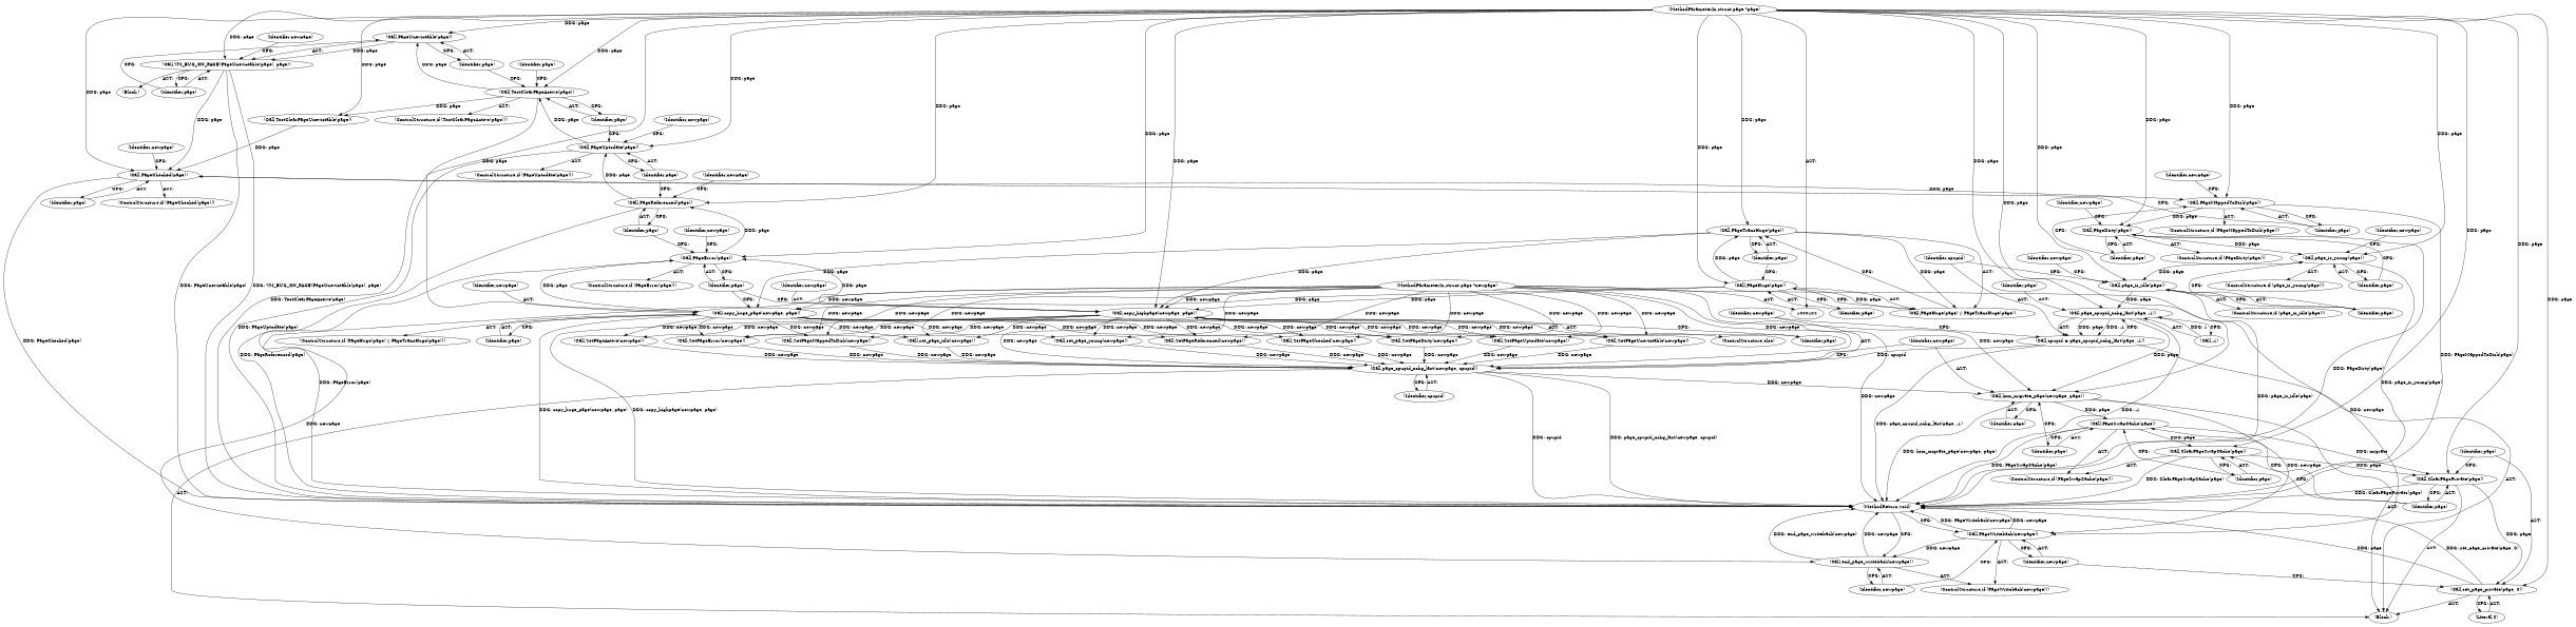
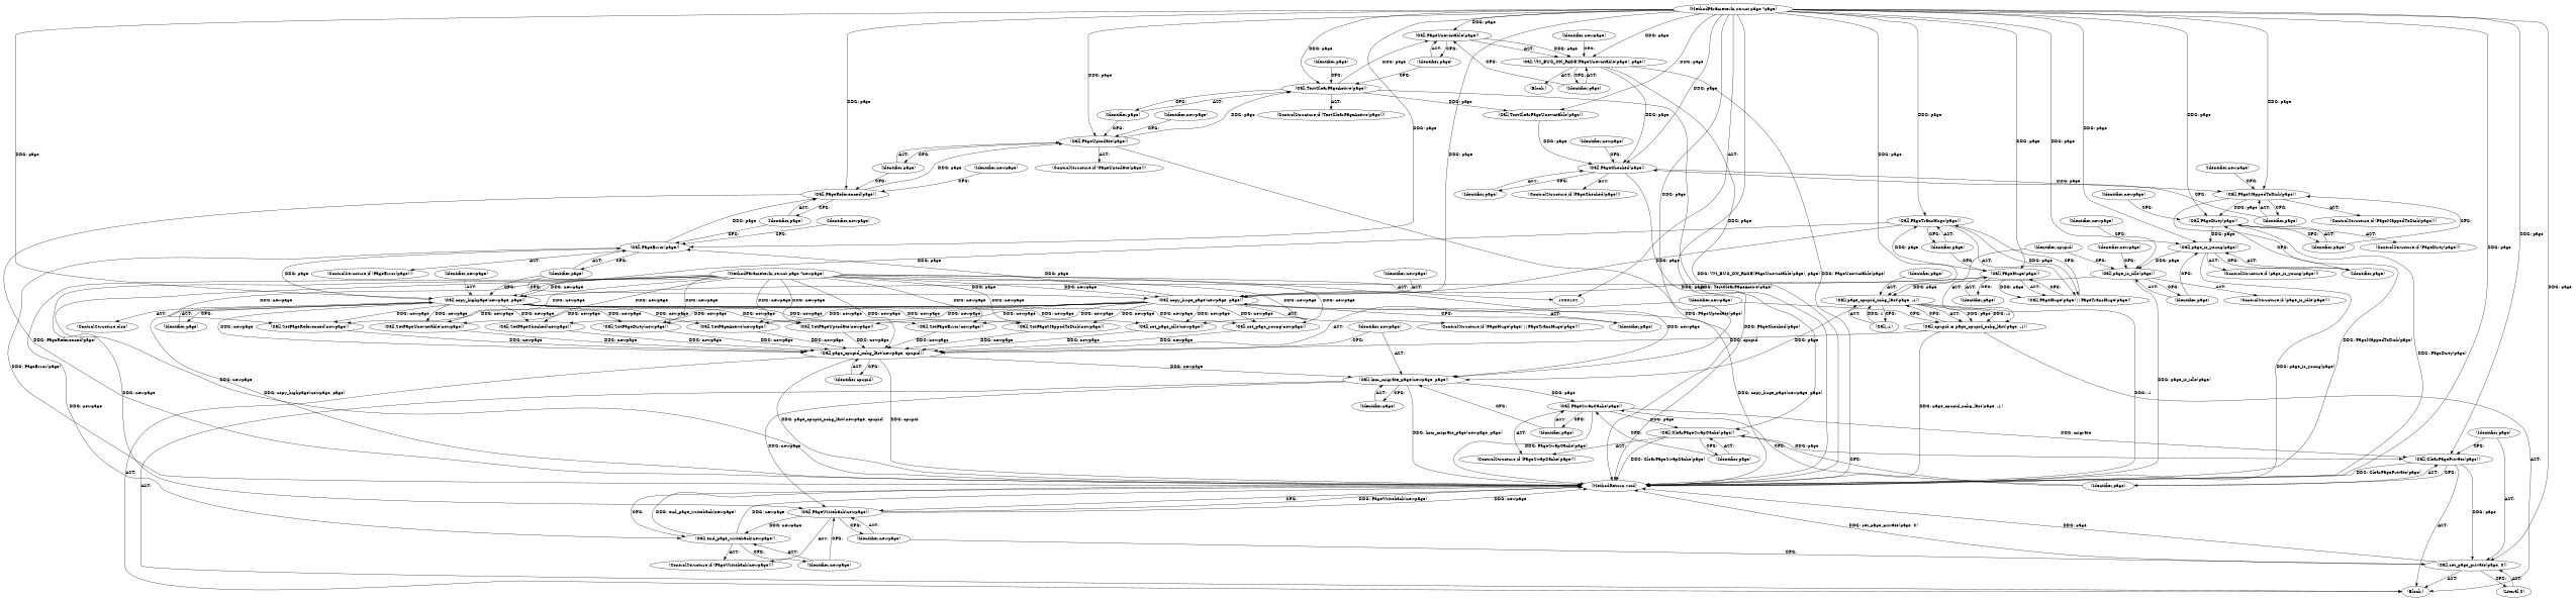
  digraph {
    n1 [label="(Call,PageUnevictable(page))"]
    n2 [label="(Call,VM_BUG_ON_PAGE(PageUnevictable(page), page))"]
    n3 [label="(Identifier,page)"]
    n4 [label="(MethodReturn,void)"]
    n5 [label="(Call,PageChecked(page))"]
    n6 [label="(Block,)"]
    n7 [label="(Identifier,page)"]
    n8 [label="(Call,TestClearPageActive(page))"]
    n9 [label="(ControlStructure,if (TestClearPageActive(page)))"]
    n10 [label="(Identifier,page)"]
    n11 [label="(Call,TestClearPageUnevictable(page))"]
    n12 [label="(Call,PageUptodate(page))"]
    n13 [label="(Call,PageWriteback(newpage))"]
    n14 [label="(Call,end_page_writeback(newpage))"]
    n15 [label="(Identifier,page)"]
    n16 [label="(ControlStructure,if (PageUptodate(page)))"]
    n17 [label="(Call,PageReferenced(page))"]
    n18 [label="(Identifier,page)"]
    n19 [label="(Call,PageError(page))"]
    n20 [label="(Identifier,page)"]
    n21 [label="(ControlStructure,if (PageError(page)))"]
    n22 [label="(Call,copy_huge_page(newpage, page))"]
    n23 [label="(Call,copy_highpage(newpage, page))"]
    n24 [label="(Call,SetPageDirty(newpage))"]
    n25 [label="(Call,SetPageUptodate(newpage))"]
    n26 [label="(ControlStructure,if (PageHuge(page) || PageTransHuge(page)))"]
    n27 [label="(Identifier,page)"]
    n28 [label="(Call,SetPageUnevictable(newpage))"]
    n29 [label="(Call,SetPageMappedToDisk(newpage))"]
    n30 [label="(Call,set_page_idle(newpage))"]
    n31 [label="(Call,SetPageChecked(newpage))"]
    n32 [label="(Call,SetPageError(newpage))"]
    n33 [label="(Call,SetPageActive(newpage))"]
    n34 [label="(Call,set_page_young(newpage))"]
    n35 [label="(Call,SetPageReferenced(newpage))"]
    n36 [label="(Call,page_cpupid_xchg_last(newpage, cpupid))"]
    n37 [label="(Call,ksm_migrate_page(newpage, page))"]
    n38 [label="(Block,)"]
    n39 [label="(Identifier,cpupid)"]
    n40 [label="(MethodParameterIn,struct page *newpage)"]
    1000104
    n42 [label="(ControlStructure,else)"]
    n43 [label="(Identifier,page)"]
    n44 [label="(Call,PageSwapCache(page))"]
    n45 [label="(Identifier,page)"]
    n46 [label="(ControlStructure,if (PageWriteback(newpage)))"]
    n47 [label="(Identifier,newpage)"]
    n48 [label="(Identifier,newpage)"]
    n49 [label="(Call,PageTransHuge(page))"]
    n50 [label="(Identifier,page)"]
    n51 [label="(Call,PageHuge(page) || PageTransHuge(page))"]
    n52 [label="(Call,PageHuge(page))"]
    n53 [label="(Identifier,page)"]
    n54 [label="(MethodParameterIn,struct page *page)"]
    n55 [label="(Call,PageMappedToDisk(page))"]
    n56 [label="(Call,PageDirty(page))"]
    n57 [label="(Call,page_is_young(page))"]
    n58 [label="(Call,page_is_idle(page))"]
    n59 [label="(Call,page_cpupid_xchg_last(page, -1))"]
    n60 [label="(Call,ClearPageSwapCache(page))"]
    n61 [label="(Call,ClearPagePrivate(page))"]
    n62 [label="(Call,set_page_private(page, 0))"]
    n63 [label="(ControlStructure,if (PageChecked(page)))"]
    n64 [label="(Identifier,page)"]
    n65 [label="(ControlStructure,if (PageMappedToDisk(page)))"]
    n66 [label="(Identifier,page)"]
    n67 [label="(Identifier,page)"]
    n68 [label="(ControlStructure,if (PageDirty(page)))"]
    n69 [label="(ControlStructure,if (page_is_young(page)))"]
    n70 [label="(Identifier,page)"]
    n71 [label="(Identifier,page)"]
    n72 [label="(ControlStructure,if (page_is_idle(page)))"]
    n73 [label="(Call,cpupid = page_cpupid_xchg_last(page, -1))"]
    n74 [label="(Call,-1)"]
    n75 [label="(ControlStructure,if (PageSwapCache(page)))"]
    n76 [label="(Identifier,page)"]
    n77 [label="(Identifier,page)"]
    n78 [label="(Identifier,page)"]
    n79 [label="(Literal,0)"]
    n80 [label="(Identifier,newpage)"]
    n81 [label="(Identifier,newpage)"]
    n82 [label="(Identifier,newpage)"]
    n83 [label="(Identifier,cpupid)"]
    n84 [label="(Identifier,page)"]
    n85 [label="(Identifier,newpage)"]
    n86 [label="(Identifier,newpage)"]
    n87 [label="(Identifier,newpage)"]
    n88 [label="(Identifier,newpage)"]
    n89 [label="(Identifier,newpage)"]
    n90 [label="(Identifier,page)"]
    n91 [label="(Identifier,newpage)"]
    n92 [label="(Identifier,newpage)"]
    n93 [label="(Identifier,newpage)"]
    n94 [label="(Identifier,page)"]
    n95 [label="(Identifier,newpage)"]
    n96 [label="(Identifier,newpage)"]
    n1 -> n2 [label="AST: "]
    n1 -> n2 [label="DDG: page"]
    n1 -> n3 [label="CFG: "]
    n2 -> n4 [label="DDG: PageUnevictable(page)"]
    n2 -> n4 [label="DDG: VM_BUG_ON_PAGE(PageUnevictable(page), page)"]
    n2 -> n5 [label="DDG: page"]
    n2 -> n6 [label="AST: "]
    n2 -> n7 [label="CFG: "]
    n3 -> n1 [label="AST: "]
    n3 -> n8 [label="CFG: "]
    n4 -> n13 [label="CFG: "]
    n4 -> n14 [label="CFG: "]
    n5 -> n4 [label="DDG: PageChecked(page)"]
    n5 -> n55 [label="DDG: page"]
    n5 -> n63 [label="AST: "]
    n5 -> n64 [label="CFG: "]
    n7 -> n1 [label="CFG: "]
    n7 -> n2 [label="AST: "]
    n8 -> n1 [label="DDG: page"]
    n8 -> n4 [label="DDG: TestClearPageActive(page)"]
    n8 -> n9 [label="AST: "]
    n8 -> n10 [label="CFG: "]
    n8 -> n11 [label="DDG: page"]
    n10 -> n8 [label="AST: "]
    n10 -> n12 [label="CFG: "]
    n11 -> n5 [label="DDG: page"]
    n12 -> n4 [label="DDG: PageUptodate(page)"]
    n12 -> n8 [label="DDG: page"]
    n12 -> n15 [label="CFG: "]
    n12 -> n16 [label="AST: "]
    n13 -> n4 [label="DDG: PageWriteback(newpage)"]
    n13 -> n4 [label="DDG: newpage"]
    n13 -> n14 [label="DDG: newpage"]
    n13 -> n46 [label="AST: "]
    n13 -> n47 [label="CFG: "]
    n14 -> n4 [label="DDG: end_page_writeback(newpage)"]
    n14 -> n4 [label="DDG: newpage"]
    n14 -> n46 [label="AST: "]
    n14 -> n48 [label="CFG: "]
    n15 -> n12 [label="AST: "]
    n15 -> n17 [label="CFG: "]
    n17 -> n4 [label="DDG: PageReferenced(page)"]
    n17 -> n12 [label="DDG: page"]
    n17 -> n18 [label="CFG: "]
    n18 -> n17 [label="AST: "]
    n18 -> n19 [label="CFG: "]
    n19 -> n4 [label="DDG: PageError(page)"]
    n19 -> n17 [label="DDG: page"]
    n19 -> n20 [label="CFG: "]
    n19 -> n21 [label="AST: "]
    n20 -> n19 [label="AST: "]
    n20 -> n22 [label="CFG: "]
    n20 -> n23 [label="CFG: "]
    n22 -> n4 [label="DDG: copy_huge_page(newpage, page)"]
    n22 -> n19 [label="DDG: page"]
    n22 -> n24 [label="DDG: newpage"]
    n22 -> n25 [label="DDG: newpage"]
    n22 -> n26 [label="AST: "]
    n22 -> n27 [label="CFG: "]
    n22 -> n28 [label="DDG: newpage"]
    n22 -> n29 [label="DDG: newpage"]
    n22 -> n30 [label="DDG: newpage"]
    n22 -> n31 [label="DDG: newpage"]
    n22 -> n32 [label="DDG: newpage"]
    n22 -> n33 [label="DDG: newpage"]
    n22 -> n34 [label="DDG: newpage"]
    n22 -> n35 [label="DDG: newpage"]
    n23 -> n4 [label="DDG: copy_highpage(newpage, page)"]
    n23 -> n19 [label="DDG: page"]
    n23 -> n24 [label="DDG: newpage"]
    n23 -> n25 [label="DDG: newpage"]
    n23 -> n28 [label="DDG: newpage"]
    n23 -> n29 [label="DDG: newpage"]
    n23 -> n30 [label="DDG: newpage"]
    n23 -> n31 [label="DDG: newpage"]
    n23 -> n32 [label="DDG: newpage"]
    n23 -> n33 [label="DDG: newpage"]
    n23 -> n34 [label="DDG: newpage"]
    n23 -> n35 [label="DDG: newpage"]
    n23 -> n36 [label="DDG: newpage"]
    n23 -> n42 [label="AST: "]
    n23 -> n43 [label="CFG: "]
    n24 -> n36 [label="DDG: newpage"]
    n25 -> n36 [label="DDG: newpage"]
    n27 -> n22 [label="AST: "]
    n28 -> n36 [label="DDG: newpage"]
    n29 -> n36 [label="DDG: newpage"]
    n30 -> n36 [label="DDG: newpage"]
    n31 -> n36 [label="DDG: newpage"]
    n32 -> n36 [label="DDG: newpage"]
    n33 -> n36 [label="DDG: newpage"]
    n34 -> n36 [label="DDG: newpage"]
    n35 -> n36 [label="DDG: newpage"]
    n36 -> n4 [label="DDG: cpupid"]
    n36 -> n4 [label="DDG: page_cpupid_xchg_last(newpage, cpupid)"]
    n36 -> n37 [label="DDG: newpage"]
    n36 -> n38 [label="AST: "]
    n36 -> n39 [label="CFG: "]
    n37 -> n4 [label="DDG: ksm_migrate_page(newpage, page)"]
    n37 -> n13 [label="DDG: newpage"]
    n37 -> n38 [label="AST: "]
    n37 -> n44 [label="DDG: page"]
    n37 -> n45 [label="CFG: "]
    n39 -> n36 [label="AST: "]
    n40 -> n4 [label="DDG: newpage"]
    n40 -> n13 [label="DDG: newpage"]
    n40 -> n14 [label="DDG: newpage"]
    n40 -> n22 [label="DDG: newpage"]
    n40 -> n23 [label="DDG: newpage"]
    n40 -> n24 [label="DDG: newpage"]
    n40 -> n25 [label="DDG: newpage"]
    n40 -> n28 [label="DDG: newpage"]
    n40 -> n29 [label="DDG: newpage"]
    n40 -> n30 [label="DDG: newpage"]
    n40 -> n31 [label="DDG: newpage"]
    n40 -> n32 [label="DDG: newpage"]
+   n40 -> n33 [label="DDG: newpage"]
    n40 -> n34 [label="DDG: newpage"]
    n40 -> n35 [label="DDG: newpage"]
    n40 -> n36 [label="DDG: newpage"]
    n40 -> n37 [label="DDG: newpage"]
    n40 -> 1000104 [label="AST: "]
    n43 -> n23 [label="AST: "]
    n44 -> n4 [label="DDG: PageSwapCache(page)"]
    n44 -> n60 [label="DDG: page"]
    n44 -> n61 [label="DDG: migrate"]
    n44 -> n75 [label="AST: "]
    n44 -> n76 [label="CFG: "]
    n45 -> n37 [label="AST: "]
    n47 -> n13 [label="AST: "]
    n47 -> n62 [label="CFG: "]
    n48 -> n13 [label="CFG: "]
    n48 -> n14 [label="AST: "]
    n49 -> n22 [label="DDG: page"]
    n49 -> n23 [label="DDG: page"]
    n49 -> n50 [label="CFG: "]
    n49 -> n51 [label="AST: "]
    n49 -> n51 [label="DDG: page"]
    n50 -> n49 [label="AST: "]
    n50 -> n52 [label="CFG: "]
    n51 -> n49 [label="CFG: "]
    n51 -> n52 [label="CFG: "]
    n52 -> n22 [label="DDG: page"]
    n52 -> n23 [label="DDG: page"]
    n52 -> n49 [label="DDG: page"]
    n52 -> n51 [label="AST: "]
    n52 -> n51 [label="DDG: page"]
    n52 -> n53 [label="CFG: "]
    n53 -> n52 [label="AST: "]
    n54 -> n1 [label="DDG: page"]
    n54 -> n2 [label="DDG: page"]
+   n54 -> n4 [label="DDG: page"]
    n54 -> n5 [label="DDG: page"]
    n54 -> n8 [label="DDG: page"]
    n54 -> n11 [label="DDG: page"]
    n54 -> n12 [label="DDG: page"]
    n54 -> n17 [label="DDG: page"]
    n54 -> n19 [label="DDG: page"]
    n54 -> n22 [label="DDG: page"]
    n54 -> n23 [label="DDG: page"]
    n54 -> n37 [label="DDG: page"]
    n54 -> 1000104 [label="AST: "]
    n54 -> n49 [label="DDG: page"]
    n54 -> n52 [label="DDG: page"]
    n54 -> n55 [label="DDG: page"]
    n54 -> n56 [label="DDG: page"]
    n54 -> n57 [label="DDG: page"]
    n54 -> n58 [label="DDG: page"]
    n54 -> n59 [label="DDG: page"]
    n54 -> n60 [label="DDG: page"]
    n54 -> n61 [label="DDG: page"]
    n54 -> n62 [label="DDG: page"]
    n55 -> n4 [label="DDG: PageMappedToDisk(page)"]
    n55 -> n56 [label="DDG: page"]
    n55 -> n65 [label="AST: "]
    n55 -> n66 [label="CFG: "]
    n56 -> n4 [label="DDG: PageDirty(page)"]
    n56 -> n57 [label="DDG: page"]
    n56 -> n67 [label="CFG: "]
    n56 -> n68 [label="AST: "]
    n57 -> n4 [label="DDG: page_is_young(page)"]
    n57 -> n58 [label="DDG: page"]
    n57 -> n69 [label="AST: "]
    n57 -> n70 [label="CFG: "]
    n58 -> n4 [label="DDG: page_is_idle(page)"]
    n58 -> n59 [label="DDG: page"]
    n58 -> n71 [label="CFG: "]
    n58 -> n72 [label="AST: "]
    n59 -> n4 [label="DDG: -1"]
    n59 -> n37 [label="DDG: page"]
    n59 -> n73 [label="AST: "]
    n59 -> n73 [label="DDG: page"]
    n59 -> n73 [label="DDG: -1"]
    n59 -> n74 [label="CFG: "]
    n60 -> n4 [label="DDG: ClearPageSwapCache(page)"]
    n60 -> n61 [label="DDG: page"]
    n60 -> n75 [label="AST: "]
    n60 -> n77 [label="CFG: "]
    n61 -> n4 [label="DDG: ClearPagePrivate(page)"]
    n61 -> n38 [label="AST: "]
    n61 -> n62 [label="DDG: page"]
    n61 -> n78 [label="CFG: "]
    n62 -> n4 [label="DDG: set_page_private(page, 0)"]
    n62 -> n4 [label="DDG: page"]
    n62 -> n38 [label="AST: "]
    n62 -> n79 [label="CFG: "]
    n64 -> n5 [label="AST: "]
    n66 -> n5 [label="CFG: "]
    n66 -> n55 [label="AST: "]
    n67 -> n55 [label="CFG: "]
    n67 -> n56 [label="AST: "]
    n70 -> n56 [label="CFG: "]
    n70 -> n57 [label="AST: "]
    n71 -> n57 [label="CFG: "]
    n71 -> n58 [label="AST: "]
    n73 -> n4 [label="DDG: page_cpupid_xchg_last(page, -1)"]
    n73 -> n36 [label="DDG: cpupid"]
    n73 -> n38 [label="AST: "]
    n73 -> n59 [label="CFG: "]
    n74 -> n59 [label="AST: "]
    n74 -> n59 [label="DDG: 1"]
    n76 -> n37 [label="CFG: "]
    n76 -> n44 [label="AST: "]
    n77 -> n44 [label="CFG: "]
    n77 -> n60 [label="AST: "]
    n78 -> n44 [label="CFG: "]
    n78 -> n60 [label="CFG: "]
    n78 -> n61 [label="AST: "]
    n79 -> n62 [label="AST: "]
    n80 -> n58 [label="CFG: "]
    n81 -> n36 [label="CFG: "]
    n81 -> n37 [label="AST: "]
    n82 -> n57 [label="CFG: "]
    n83 -> n58 [label="CFG: "]
    n83 -> n73 [label="AST: "]
    n84 -> n59 [label="AST: "]
    n85 -> n17 [label="CFG: "]
    n86 -> n36 [label="AST: "]
    n86 -> n73 [label="CFG: "]
    n87 -> n22 [label="AST: "]
    n88 -> n23 [label="AST: "]
    n89 -> n55 [label="CFG: "]
    n90 -> n61 [label="CFG: "]
    n90 -> n62 [label="AST: "]
    n91 -> n5 [label="CFG: "]
    n92 -> n19 [label="CFG: "]
    n93 -> n2 [label="CFG: "]
    n94 -> n8 [label="CFG: "]
    n95 -> n56 [label="CFG: "]
    n96 -> n12 [label="CFG: "]
  }
